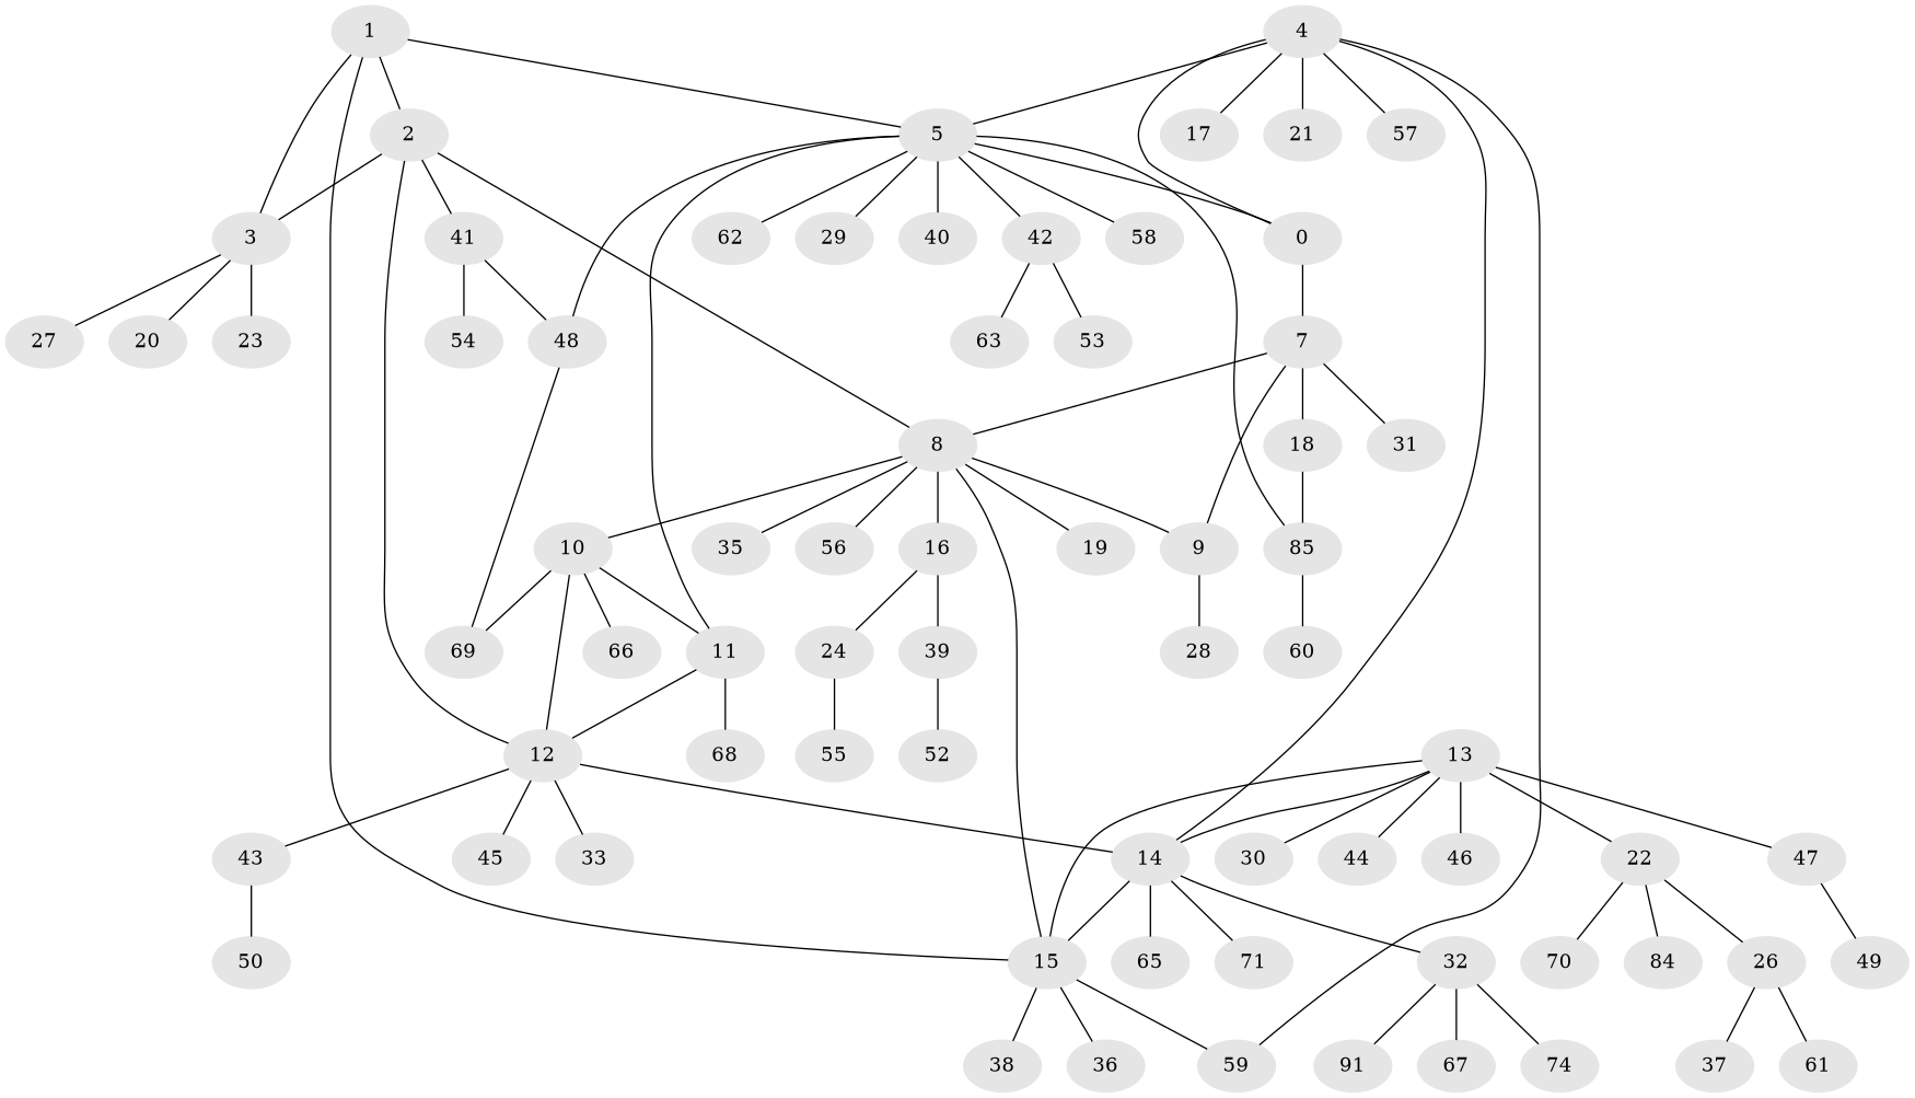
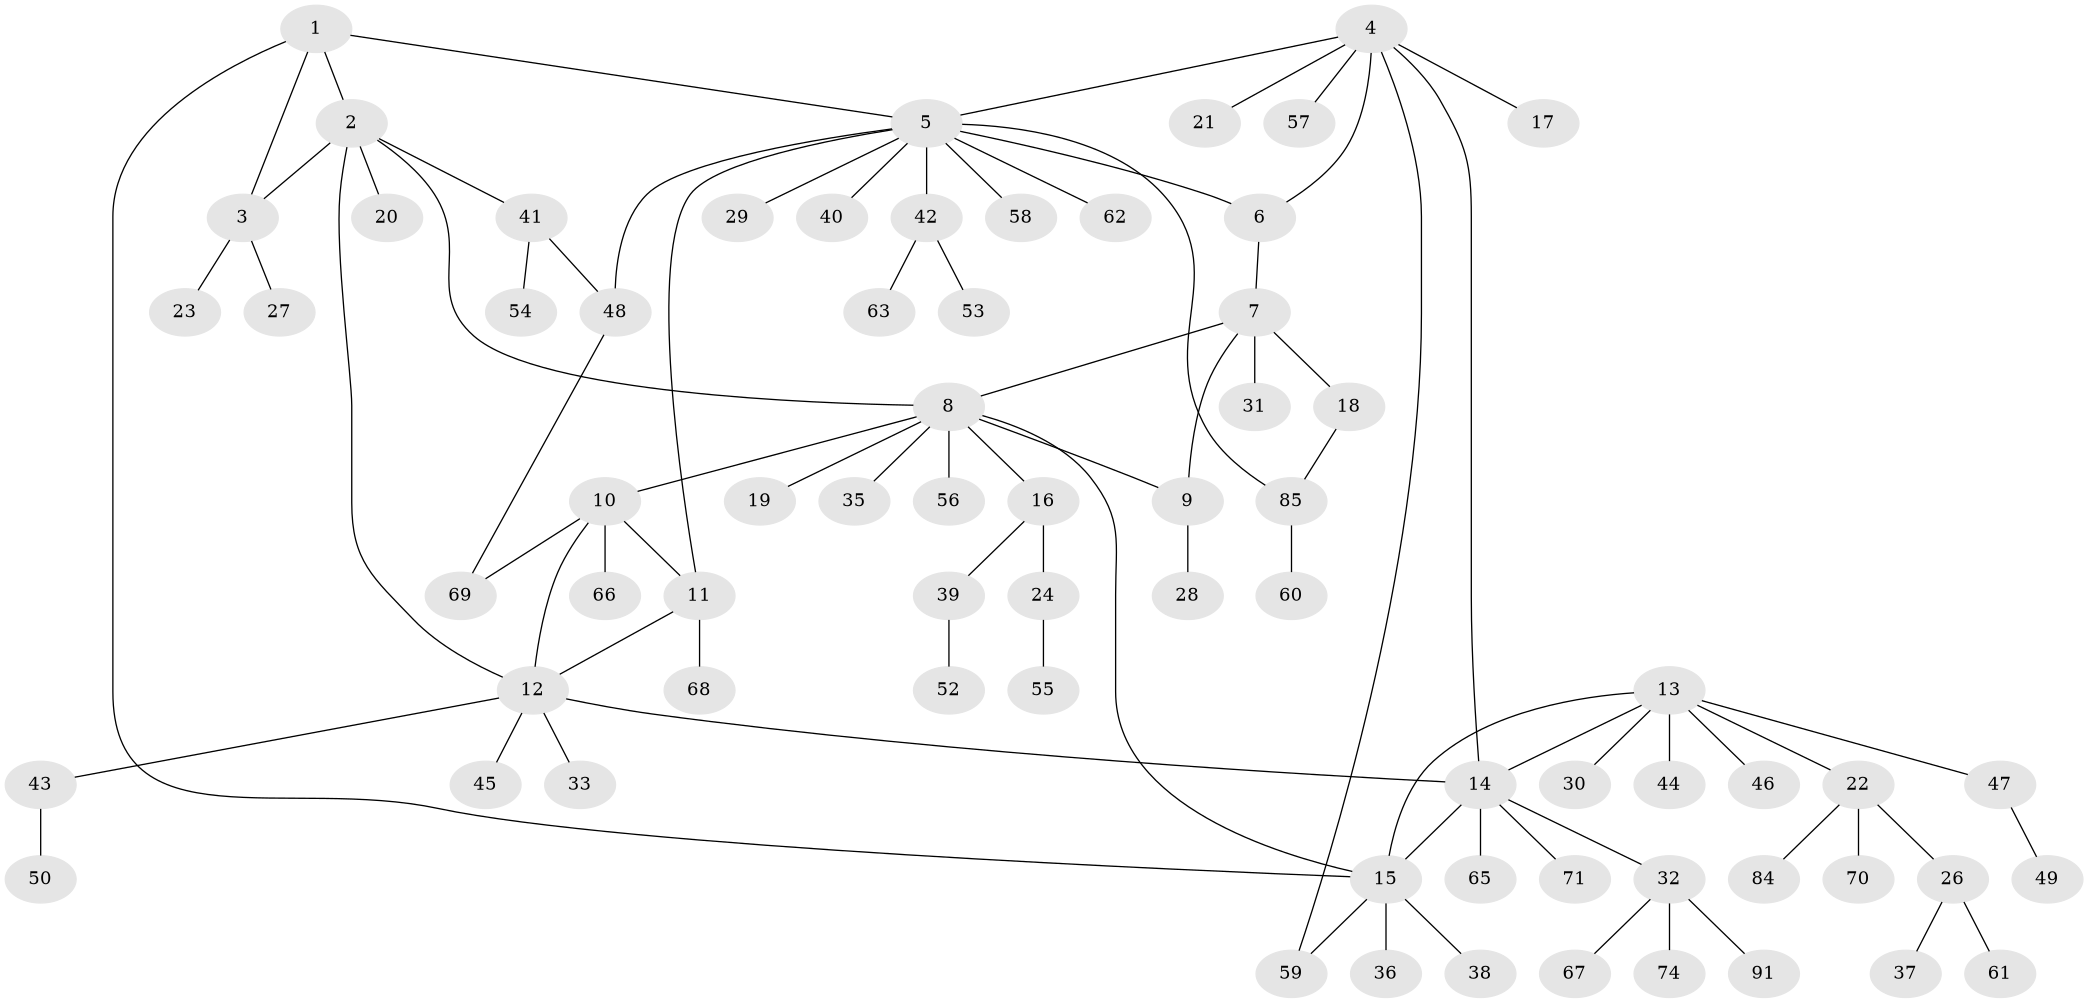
  graph {
    node [color=gray90 style=filled]
    1
    2
    3
    5
    15
    8
    12
    41
    20
    23
    27
-   6 [label=0]
+   6
    11
    n14 [label=85]
    29
    40
    42
    48
    58
    62
    59
    36
    38
    9
    10
    16
    19
    35
    56
    14
    33
    43
    45
    54
    4
    17
    21
    57
    7
    32
    65
    71
    68
    60
    53
    63
    69
    18
    31
    28
    66
    24
    39
    50
    13
    22
    30
    44
    46
    47
    26
    n62 [label=84]
    70
    49
    n65 [label=74]
    n66 [label=91]
    67
    55
    52
    37
    61
    1 -- 2
    1 -- 3
    1 -- 5
    1 -- 15
    2 -- 3
    2 -- 8
    2 -- 12
    2 -- 41
-   3 -- 20
+   2 -- 20
    3 -- 23
    3 -- 27
    5 -- 6
    5 -- 11
    5 -- n14
    5 -- 29
    5 -- 40
    5 -- 42
    5 -- 48
    5 -- 58
    5 -- 62
    15 -- 59
    15 -- 36
    15 -- 38
    8 -- 15
    8 -- 9
    8 -- 10
    8 -- 16
    8 -- 19
    8 -- 35
    8 -- 56
    12 -- 14
    12 -- 33
    12 -- 43
    12 -- 45
    41 -- 48
    41 -- 54
    6 -- 7
    11 -- 12
    11 -- 68
    n14 -- 60
    42 -- 53
    42 -- 63
    48 -- 69
    9 -- 28
    10 -- 12
    10 -- 11
    10 -- 69
    10 -- 66
    16 -- 24
    16 -- 39
    14 -- 15
    14 -- 32
    14 -- 65
    14 -- 71
    43 -- 50
    4 -- 5
    4 -- 6
    4 -- 59
    4 -- 14
    4 -- 17
    4 -- 21
    4 -- 57
    7 -- 8
    7 -- 9
    7 -- 18
    7 -- 31
    32 -- n65
    32 -- n66
    32 -- 67
    18 -- n14
    24 -- 55
    39 -- 52
    13 -- 15
    13 -- 14
    13 -- 22
    13 -- 30
    13 -- 44
    13 -- 46
    13 -- 47
    22 -- 26
    22 -- n62
    22 -- 70
    47 -- 49
    26 -- 37
    26 -- 61
  }
